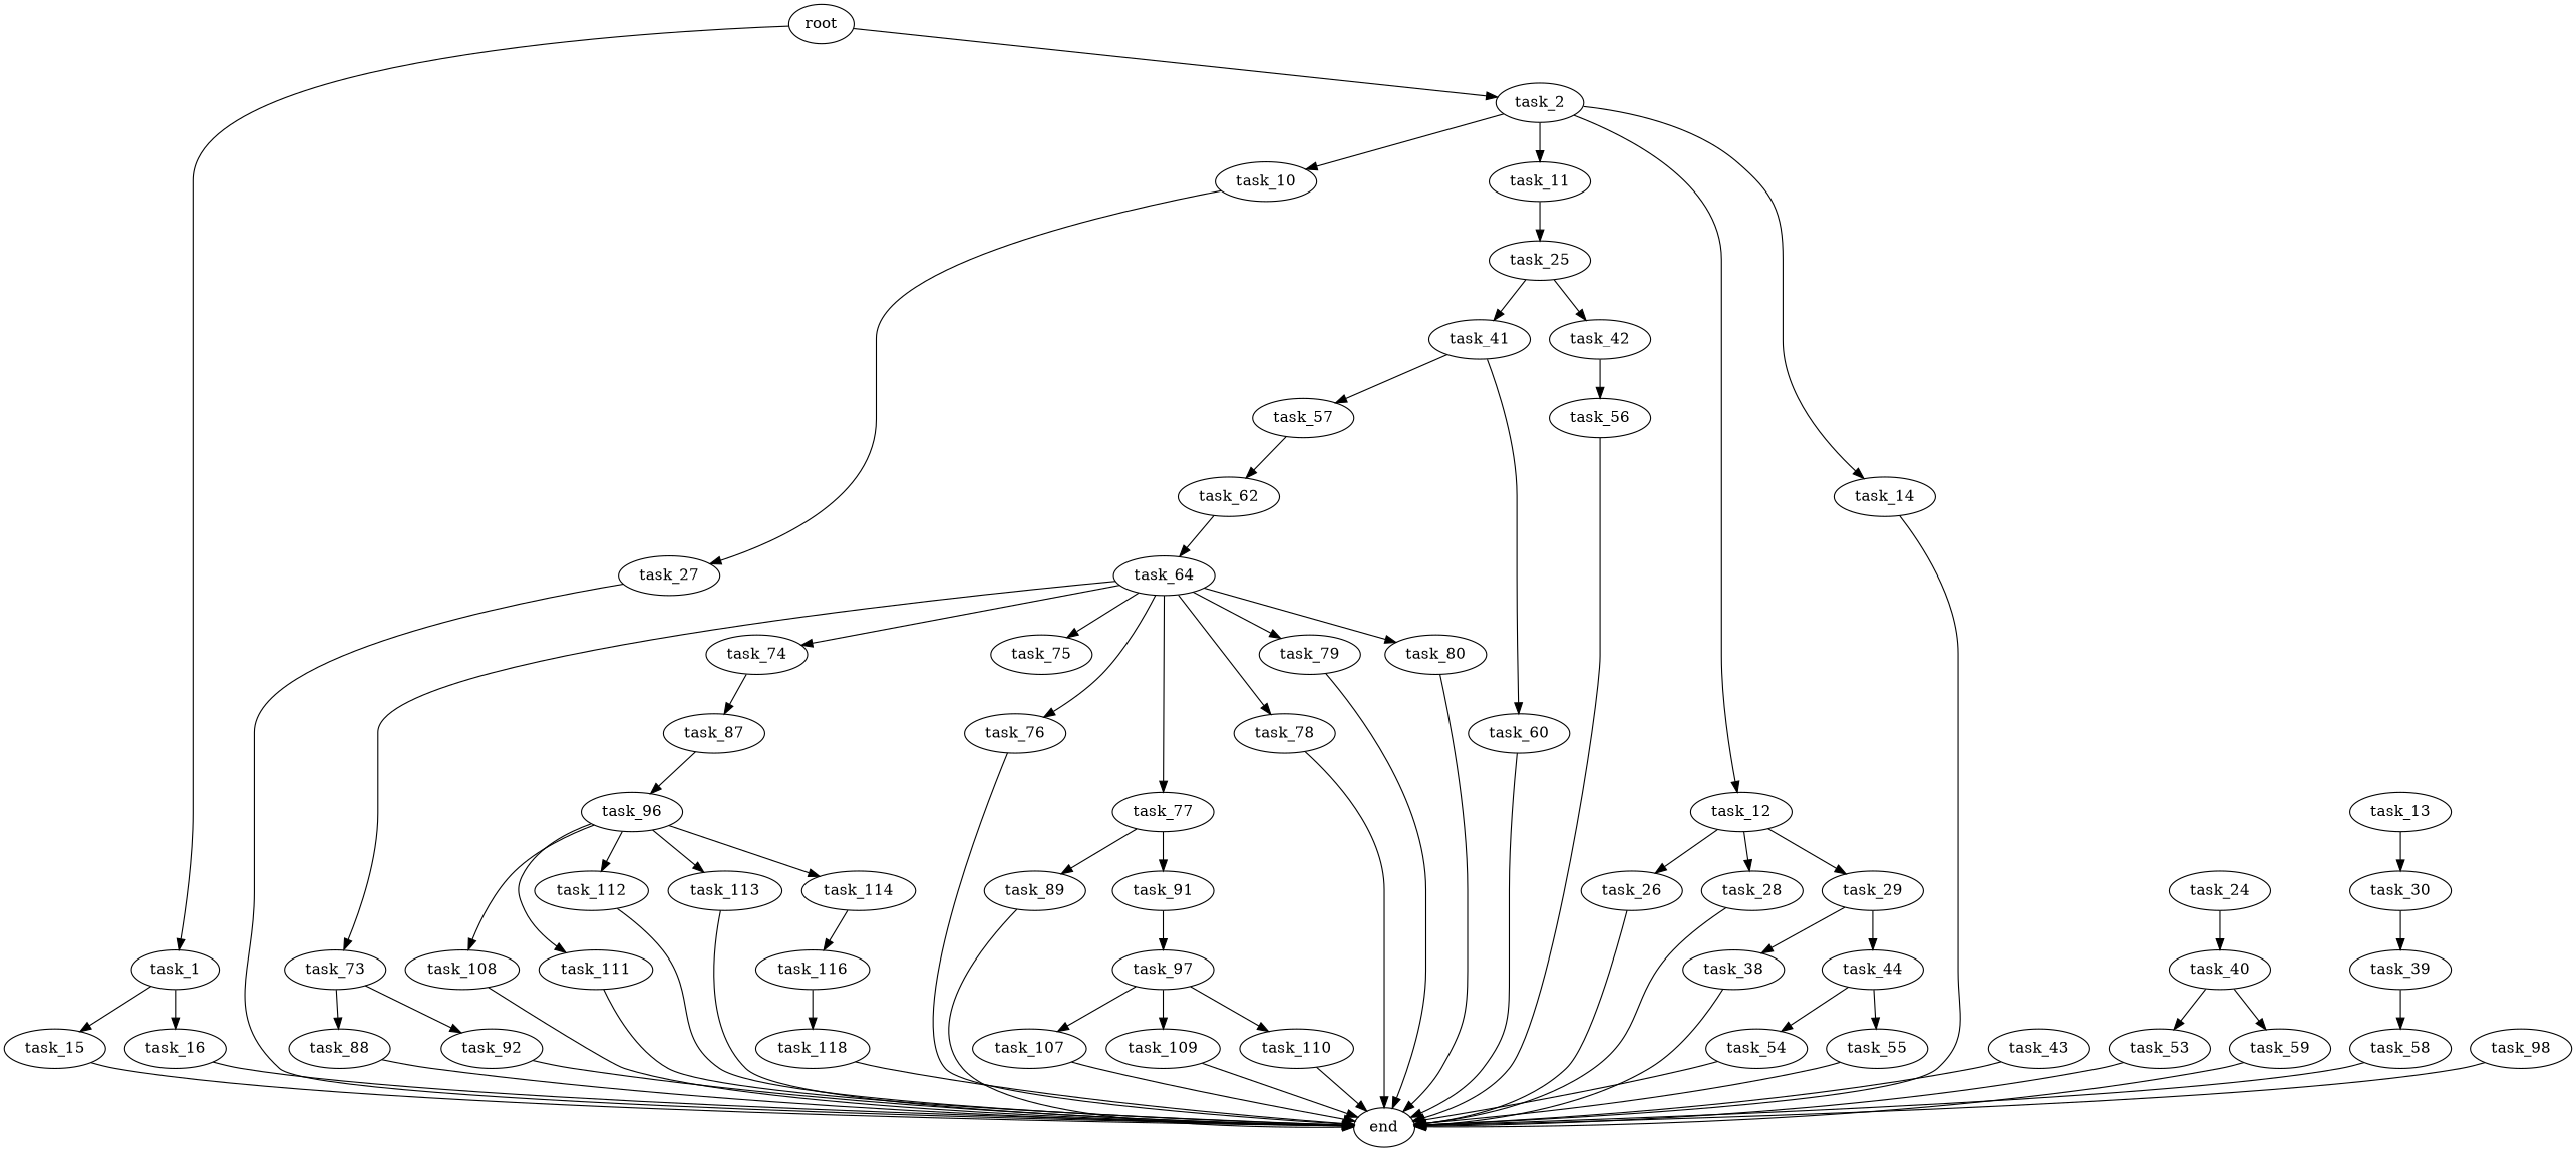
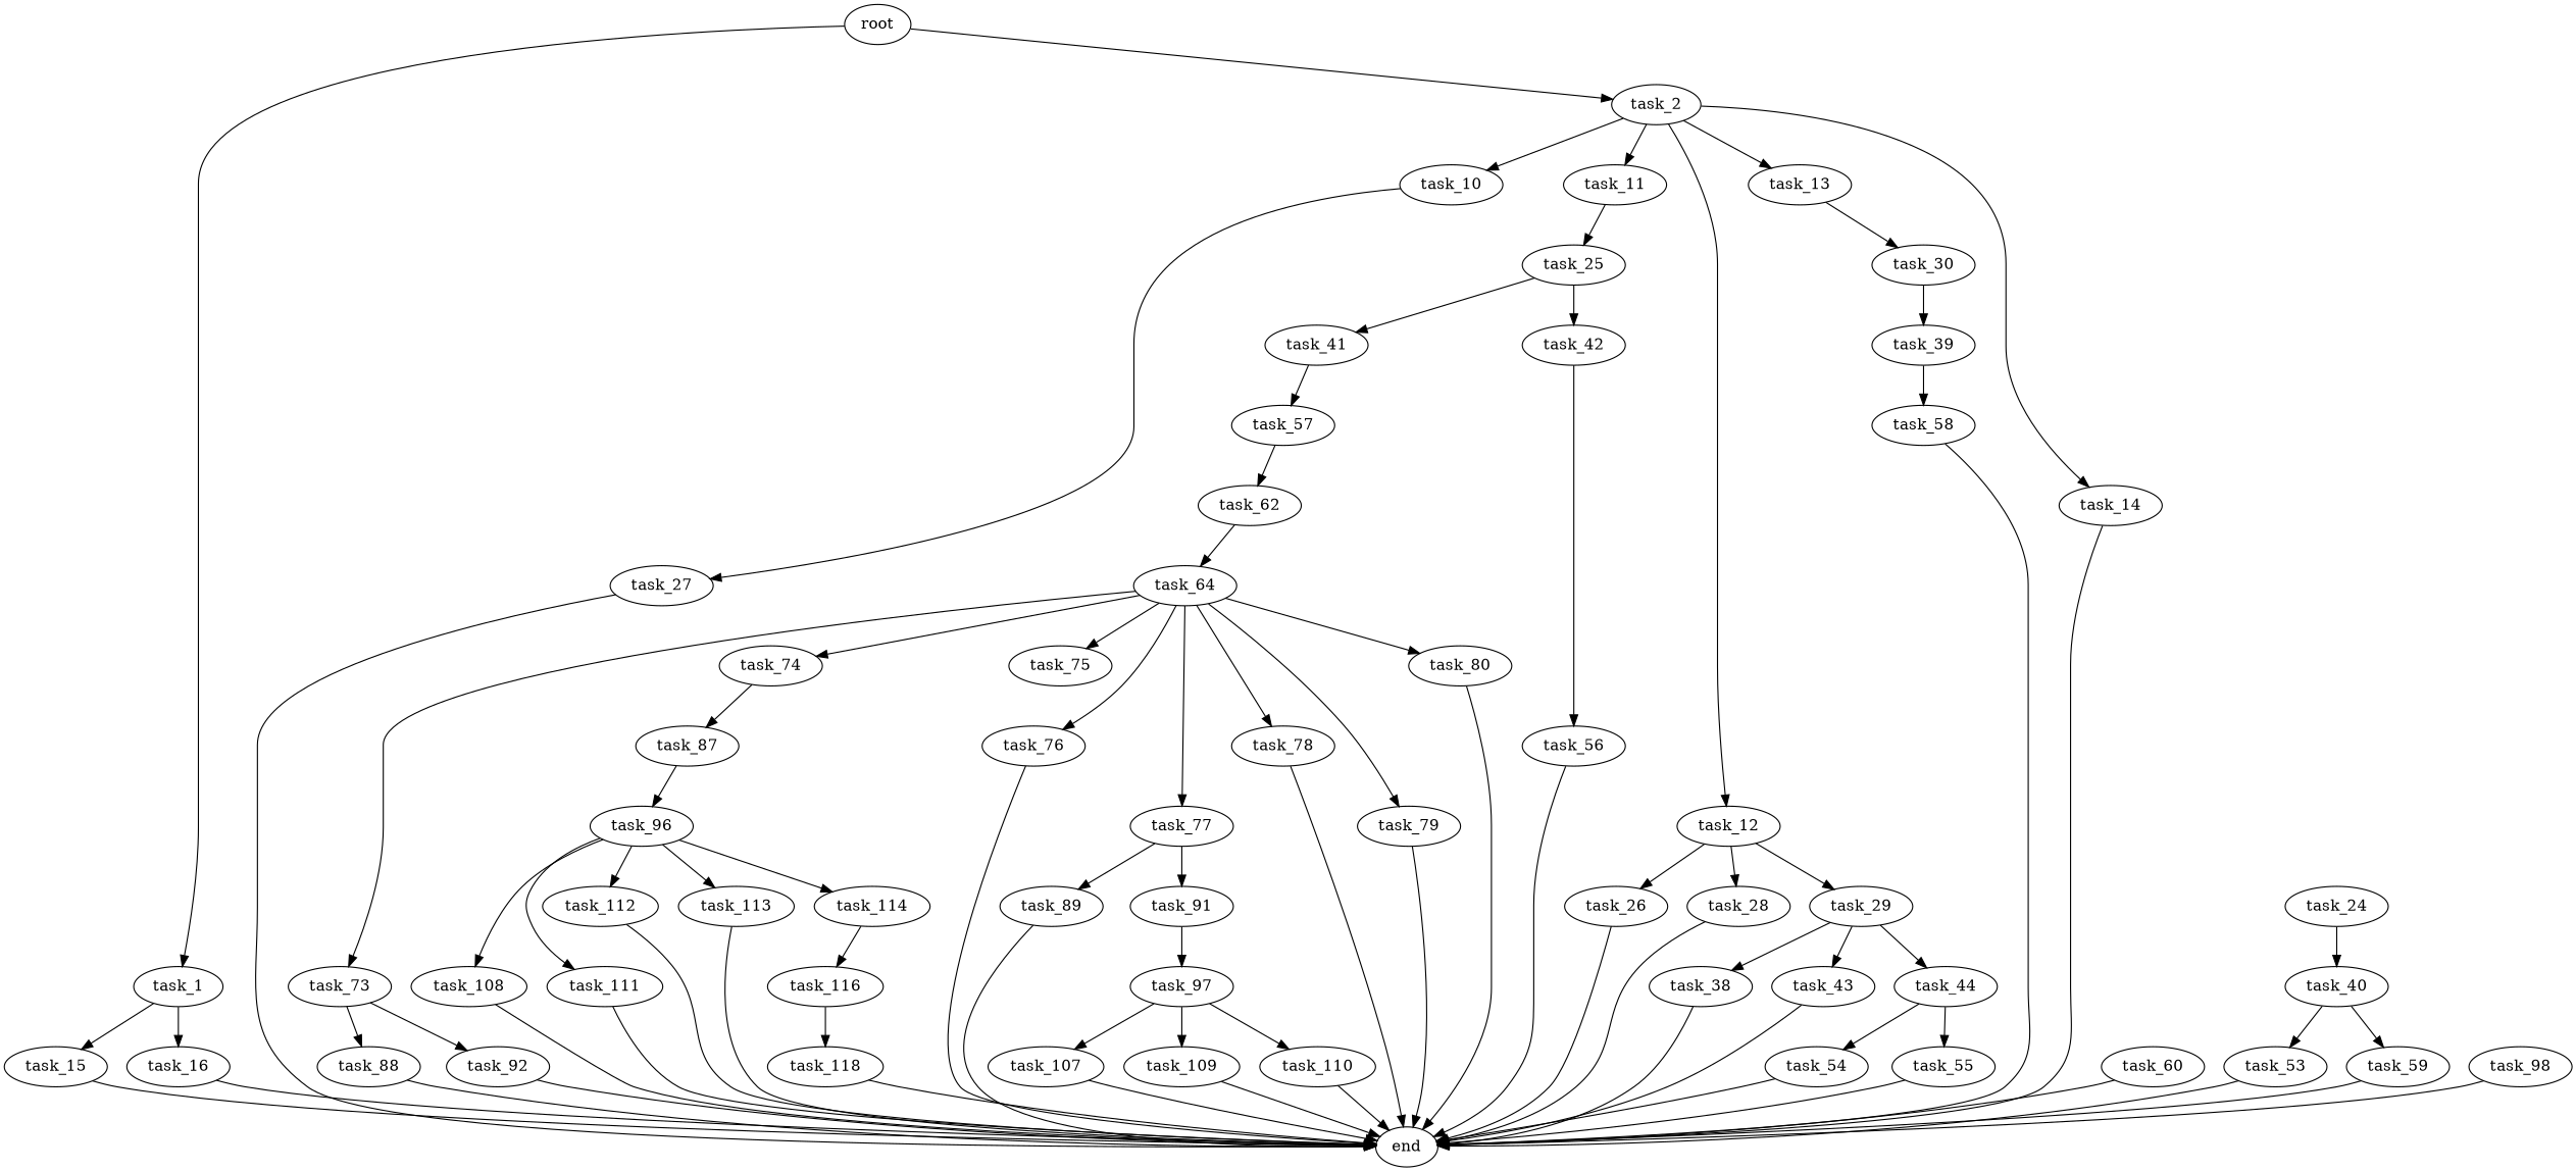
  digraph {
    root
    task_1
    task_2
    task_15
    task_16
    task_10
    task_11
    task_12
    task_13
    task_14
    end
    task_27
    task_25
    task_26
    task_28
    task_29
    task_30
    task_41
    task_42
    task_38
    task_43
    task_44
    task_24
    task_40
    task_39
    task_57
    task_60
    task_56
    task_54
    task_55
    task_53
    task_59
    task_58
    task_62
    task_64
    task_73
    task_74
    task_75
    task_76
    task_77
    task_78
    task_79
    task_80
    task_88
    task_92
    task_87
    task_89
    task_91
    task_96
    task_97
    task_108
    task_111
    task_112
    task_113
    task_114
    task_98
    task_107
    task_109
    task_110
    task_116
    task_118
    root -> task_1
    root -> task_2
    task_1 -> task_15
    task_1 -> task_16
    task_2 -> task_10
    task_2 -> task_11
    task_2 -> task_12
+   task_2 -> task_13
    task_2 -> task_14
    task_15 -> end
    task_16 -> end
    task_10 -> task_27
    task_11 -> task_25
    task_12 -> task_26
    task_12 -> task_28
    task_12 -> task_29
    task_13 -> task_30
    task_14 -> end
    task_27 -> end
    task_25 -> task_41
    task_25 -> task_42
    task_26 -> end
    task_28 -> end
    task_29 -> task_38
+   task_29 -> task_43
    task_29 -> task_44
    task_30 -> task_39
    task_41 -> task_57
-   task_41 -> task_60
    task_42 -> task_56
    task_38 -> end
    task_43 -> end
    task_44 -> task_54
    task_44 -> task_55
    task_24 -> task_40
    task_40 -> task_53
    task_40 -> task_59
    task_39 -> task_58
    task_57 -> task_62
    task_60 -> end
    task_56 -> end
    task_54 -> end
    task_55 -> end
    task_53 -> end
    task_59 -> end
    task_58 -> end
    task_62 -> task_64
    task_64 -> task_73
    task_64 -> task_74
    task_64 -> task_75
    task_64 -> task_76
    task_64 -> task_77
    task_64 -> task_78
    task_64 -> task_79
    task_64 -> task_80
    task_73 -> task_88
    task_73 -> task_92
    task_74 -> task_87
    task_76 -> end
    task_77 -> task_89
    task_77 -> task_91
    task_78 -> end
    task_79 -> end
    task_80 -> end
    task_88 -> end
    task_92 -> end
    task_87 -> task_96
    task_89 -> end
    task_91 -> task_97
    task_96 -> task_108
    task_96 -> task_111
    task_96 -> task_112
    task_96 -> task_113
    task_96 -> task_114
    task_97 -> task_107
    task_97 -> task_109
    task_97 -> task_110
    task_108 -> end
    task_111 -> end
    task_112 -> end
    task_113 -> end
    task_114 -> task_116
    task_98 -> end
    task_107 -> end
    task_109 -> end
    task_110 -> end
    task_116 -> task_118
    task_118 -> end
  }
